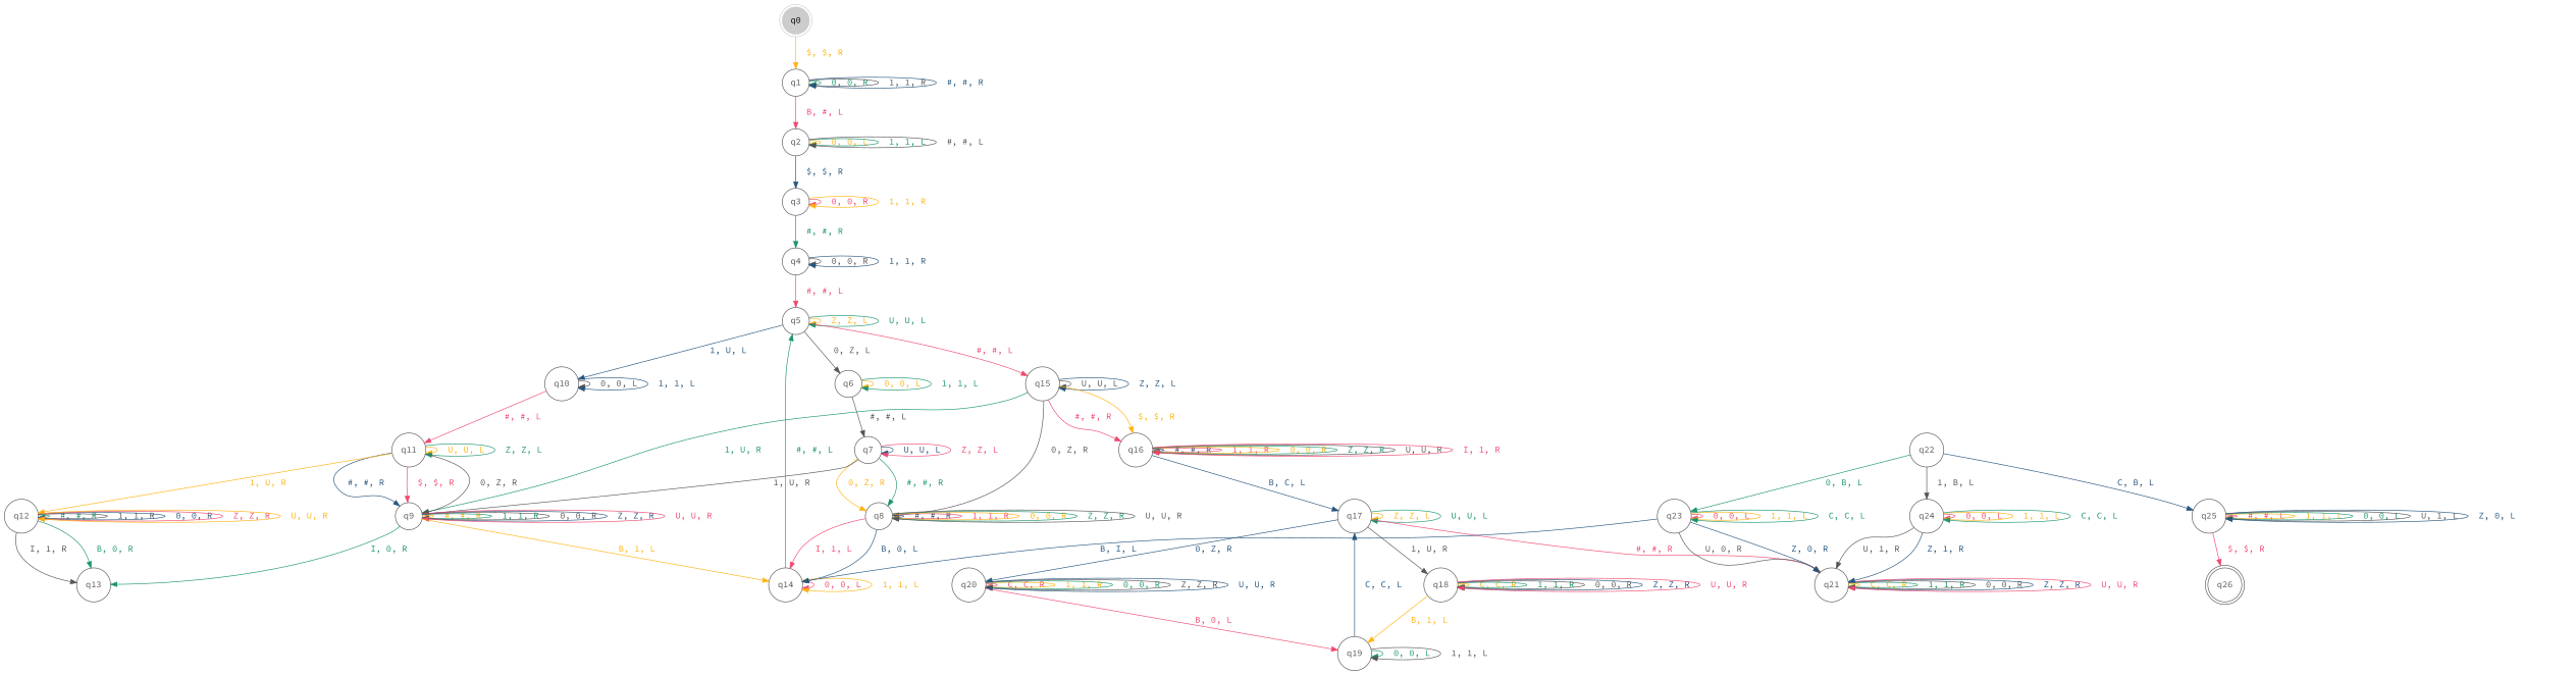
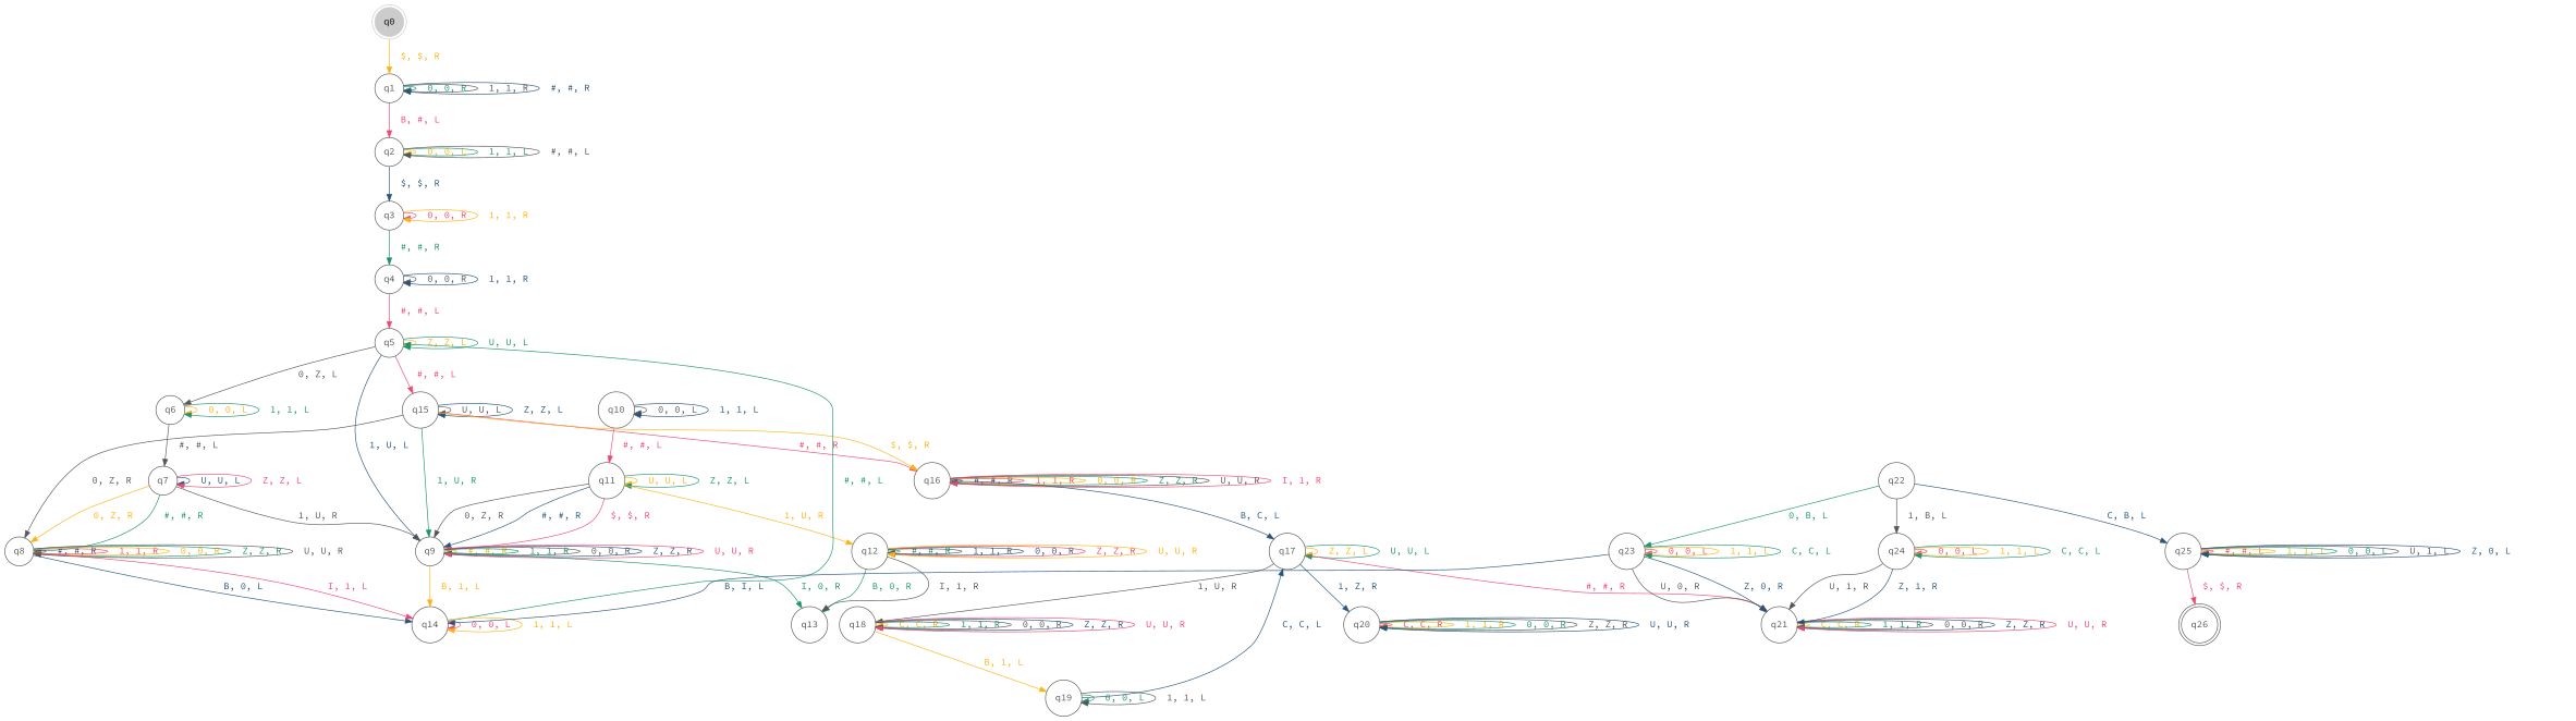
  digraph {
    fontname="Source Code Pro"
    node [color="#555555" fontname="Source Code Pro" shape=circle fontcolor="#555555"]
    edge [color="#1A936F" fontcolor="#1A936F" fontname="Source Code Pro"]
    q0 [color="#cccccc" shape=doublecircle style=filled fontcolor=""]
    q1
    q2
    q26 [shape=doublecircle]
    q3
    q4
    q5
    q6
    q10
    q15
    q7
    q11
    q8
    q9
    q16
    q12
    q14
    q13
    q17
    q18
    q20
    q21
    q19
    q22
    q23
    q24
    q25
    q0 -> q1 [color="#FFB20F" fontcolor="#FFB20F" label="  $, $, R  "]
    q1 -> q1 [label="  0, 0, R  "]
    q1 -> q1 [color="#555555" fontcolor="#555555" label="  1, 1, R  "]
    q1 -> q1 [color="#26547C" fontcolor="#26547C" label="  #, #, R  "]
    q1 -> q2 [color="#EF476F" fontcolor="#EF476F" label="  B, #, L  "]
    q2 -> q2 [color="#FFB20F" fontcolor="#FFB20F" label="  0, 0, L  "]
    q2 -> q2 [label="  1, 1, L  "]
    q2 -> q2 [color="#555555" fontcolor="#555555" label="  #, #, L  "]
    q2 -> q3 [color="#26547C" fontcolor="#26547C" label="  $, $, R  "]
    q3 -> q3 [color="#EF476F" fontcolor="#EF476F" label="  0, 0, R  "]
    q3 -> q3 [color="#FFB20F" fontcolor="#FFB20F" label="  1, 1, R  "]
    q3 -> q4 [label="  #, #, R  "]
    q4 -> q4 [color="#555555" fontcolor="#555555" label="  0, 0, R  "]
    q4 -> q4 [color="#26547C" fontcolor="#26547C" label="  1, 1, R  "]
    q4 -> q5 [color="#EF476F" fontcolor="#EF476F" label="  #, #, L  "]
    q5 -> q5 [color="#FFB20F" fontcolor="#FFB20F" label="  Z, Z, L  "]
    q5 -> q5 [label="  U, U, L  "]
    q5 -> q6 [color="#555555" fontcolor="#555555" label="  0, Z, L  "]
-   q5 -> q10 [color="#26547C" fontcolor="#26547C" label="  1, U, L  "]
+   q5 -> q9 [color="#26547C" fontcolor="#26547C" label="  1, U, L  "]
    q5 -> q15 [color="#EF476F" fontcolor="#EF476F" label="  #, #, L  "]
    q6 -> q6 [color="#FFB20F" fontcolor="#FFB20F" label="  0, 0, L  "]
    q6 -> q6 [label="  1, 1, L  "]
    q6 -> q7 [color="#555555" fontcolor="#555555" label="  #, #, L  "]
    q10 -> q10 [color="#555555" fontcolor="#555555" label="  0, 0, L  "]
    q10 -> q10 [color="#26547C" fontcolor="#26547C" label="  1, 1, L  "]
    q10 -> q11 [color="#EF476F" fontcolor="#EF476F" label="  #, #, L  "]
    q15 -> q15 [color="#555555" fontcolor="#555555" label="  U, U, L  "]
    q15 -> q15 [color="#26547C" fontcolor="#26547C" label="  Z, Z, L  "]
    q15 -> q8 [color="#555555" fontcolor="#555555" label="  0, Z, R  "]
    q15 -> q9 [label="  1, U, R  "]
    q15 -> q16 [color="#EF476F" fontcolor="#EF476F" label="  #, #, R  "]
    q15 -> q16 [color="#FFB20F" fontcolor="#FFB20F" label="  $, $, R  "]
    q7 -> q7 [color="#26547C" fontcolor="#26547C" label="  U, U, L  "]
    q7 -> q7 [color="#EF476F" fontcolor="#EF476F" label="  Z, Z, L  "]
    q7 -> q8 [color="#FFB20F" fontcolor="#FFB20F" label="  0, Z, R  "]
    q7 -> q8 [label="  #, #, R  "]
    q7 -> q9 [color="#555555" fontcolor="#555555" label="  1, U, R  "]
    q11 -> q11 [color="#FFB20F" fontcolor="#FFB20F" label="  U, U, L  "]
    q11 -> q11 [label="  Z, Z, L  "]
    q11 -> q9 [color="#555555" fontcolor="#555555" label="  0, Z, R  "]
    q11 -> q9 [color="#26547C" fontcolor="#26547C" label="  #, #, R  "]
    q11 -> q9 [color="#EF476F" fontcolor="#EF476F" label="  $, $, R  "]
    q11 -> q12 [color="#FFB20F" fontcolor="#FFB20F" label="  1, U, R  "]
    q8 -> q8 [color="#26547C" fontcolor="#26547C" label="  #, #, R  "]
    q8 -> q8 [color="#EF476F" fontcolor="#EF476F" label="  1, 1, R  "]
    q8 -> q8 [color="#FFB20F" fontcolor="#FFB20F" label="  0, 0, R  "]
    q8 -> q8 [label="  Z, Z, R  "]
    q8 -> q8 [color="#555555" fontcolor="#555555" label="  U, U, R  "]
    q8 -> q14 [color="#26547C" fontcolor="#26547C" label="  B, 0, L  "]
    q8 -> q14 [color="#EF476F" fontcolor="#EF476F" label="  I, 1, L  "]
    q9 -> q9 [color="#FFB20F" fontcolor="#FFB20F" label="  #, #, R  "]
    q9 -> q9 [label="  1, 1, R  "]
    q9 -> q9 [color="#555555" fontcolor="#555555" label="  0, 0, R  "]
    q9 -> q9 [color="#26547C" fontcolor="#26547C" label="  Z, Z, R  "]
    q9 -> q9 [color="#EF476F" fontcolor="#EF476F" label="  U, U, R  "]
    q9 -> q14 [color="#FFB20F" fontcolor="#FFB20F" label="  B, 1, L  "]
    q9 -> q13 [label="  I, 0, R  "]
    q16 -> q16 [color="#26547C" fontcolor="#26547C" label="  #, #, R  "]
    q16 -> q16 [color="#EF476F" fontcolor="#EF476F" label="  1, 1, R  "]
    q16 -> q16 [color="#FFB20F" fontcolor="#FFB20F" label="  0, 0, R  "]
    q16 -> q16 [label="  Z, Z, R  "]
    q16 -> q16 [color="#555555" fontcolor="#555555" label="  U, U, R  "]
    q16 -> q16 [color="#EF476F" fontcolor="#EF476F" label="  I, 1, R  "]
    q16 -> q17 [color="#26547C" fontcolor="#26547C" label="  B, C, L  "]
    q12 -> q12 [label="  #, #, R  "]
    q12 -> q12 [color="#555555" fontcolor="#555555" label="  1, 1, R  "]
    q12 -> q12 [color="#26547C" fontcolor="#26547C" label="  0, 0, R  "]
    q12 -> q12 [color="#EF476F" fontcolor="#EF476F" label="  Z, Z, R  "]
    q12 -> q12 [color="#FFB20F" fontcolor="#FFB20F" label="  U, U, R  "]
    q12 -> q13 [label="  B, 0, R  "]
    q12 -> q13 [color="#555555" fontcolor="#555555" label="  I, 1, R  "]
    q14 -> q5 [label="  #, #, L  "]
    q14 -> q14 [color="#EF476F" fontcolor="#EF476F" label="  0, 0, L  "]
    q14 -> q14 [color="#FFB20F" fontcolor="#FFB20F" label="  1, 1, L  "]
    q17 -> q17 [color="#FFB20F" fontcolor="#FFB20F" label="  Z, Z, L  "]
    q17 -> q17 [label="  U, U, L  "]
    q17 -> q18 [color="#555555" fontcolor="#555555" label="  1, U, R  "]
-   q17 -> q20 [color="#26547C" fontcolor="#26547C" label="  0, Z, R  "]
+   q17 -> q20 [color="#26547C" fontcolor="#26547C" label="  1, Z, R  "]
    q17 -> q21 [color="#EF476F" fontcolor="#EF476F" label="  #, #, R  "]
    q18 -> q18 [color="#FFB20F" fontcolor="#FFB20F" label="  C, C, R  "]
    q18 -> q18 [label="  1, 1, R  "]
    q18 -> q18 [color="#555555" fontcolor="#555555" label="  0, 0, R  "]
    q18 -> q18 [color="#26547C" fontcolor="#26547C" label="  Z, Z, R  "]
    q18 -> q18 [color="#EF476F" fontcolor="#EF476F" label="  U, U, R  "]
    q18 -> q19 [color="#FFB20F" fontcolor="#FFB20F" label="  B, 1, L  "]
    q20 -> q20 [color="#EF476F" fontcolor="#EF476F" label="  C, C, R  "]
    q20 -> q20 [color="#FFB20F" fontcolor="#FFB20F" label="  1, 1, R  "]
    q20 -> q20 [label="  0, 0, R  "]
    q20 -> q20 [color="#555555" fontcolor="#555555" label="  Z, Z, R  "]
    q20 -> q20 [color="#26547C" fontcolor="#26547C" label="  U, U, R  "]
-   q20 -> q19 [color="#EF476F" fontcolor="#EF476F" label="  B, 0, L  "]
    q21 -> q21 [color="#FFB20F" fontcolor="#FFB20F" label="  C, C, R  "]
    q21 -> q21 [label="  1, 1, R  "]
    q21 -> q21 [color="#555555" fontcolor="#555555" label="  0, 0, R  "]
    q21 -> q21 [color="#26547C" fontcolor="#26547C" label="  Z, Z, R  "]
    q21 -> q21 [color="#EF476F" fontcolor="#EF476F" label="  U, U, R  "]
    q19 -> q17 [color="#26547C" fontcolor="#26547C" label="  C, C, L  "]
    q19 -> q19 [label="  0, 0, L  "]
    q19 -> q19 [color="#555555" fontcolor="#555555" label="  1, 1, L  "]
    q22 -> q23 [label="  0, B, L  "]
    q22 -> q24 [color="#555555" fontcolor="#555555" label="  1, B, L  "]
    q22 -> q25 [color="#26547C" fontcolor="#26547C" label="  C, B, L  "]
    q23 -> q14 [color="#26547C" fontcolor="#26547C" label="  B, I, L  "]
    q23 -> q21 [color="#555555" fontcolor="#555555" label="  U, 0, R  "]
    q23 -> q21 [color="#26547C" fontcolor="#26547C" label="  Z, 0, R  "]
    q23 -> q23 [color="#EF476F" fontcolor="#EF476F" label="  0, 0, L  "]
    q23 -> q23 [color="#FFB20F" fontcolor="#FFB20F" label="  1, 1, L  "]
    q23 -> q23 [label="  C, C, L  "]
    q24 -> q21 [color="#555555" fontcolor="#555555" label="  U, 1, R  "]
    q24 -> q21 [color="#26547C" fontcolor="#26547C" label="  Z, 1, R  "]
    q24 -> q24 [color="#EF476F" fontcolor="#EF476F" label="  0, 0, L  "]
    q24 -> q24 [color="#FFB20F" fontcolor="#FFB20F" label="  1, 1, L  "]
    q24 -> q24 [label="  C, C, L  "]
    q25 -> q26 [color="#EF476F" fontcolor="#EF476F" label="  $, $, R  "]
    q25 -> q25 [color="#EF476F" fontcolor="#EF476F" label="  #, #, L  "]
    q25 -> q25 [color="#FFB20F" fontcolor="#FFB20F" label="  1, 1, L  "]
    q25 -> q25 [label="  0, 0, L  "]
    q25 -> q25 [color="#555555" fontcolor="#555555" label="  U, 1, L  "]
    q25 -> q25 [color="#26547C" fontcolor="#26547C" label="  Z, 0, L  "]
  }
